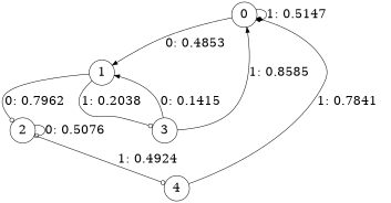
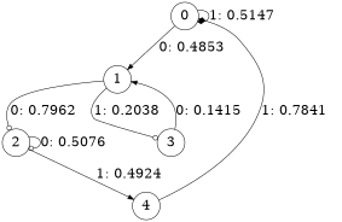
  digraph {
    node [fontsize=24 shape=circle]
    edge [arrowhead=normal fontsize=24]
    0
    1
    2
    3
    4
    0 -> 0 [arrowhead=diamond label="1: 0.5147   "]
    0 -> 1 [label="0: 0.4853   "]
    1 -> 2 [arrowhead=odot label="0: 0.7962   "]
    1 -> 3 [arrowhead=odot label="1: 0.2038   "]
    2 -> 2 [arrowhead=odot label="0: 0.5076   "]
-   2 -> 4 [arrowhead=odot label="1: 0.4924   "]
-   3 -> 0 [label="1: 0.8585   "]
+   2 -> 4 [label="1: 0.4924   "]
    3 -> 1 [label="0: 0.1415   "]
    4 -> 0 [arrowhead=diamond label="1: 0.7841   "]
  }
